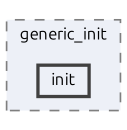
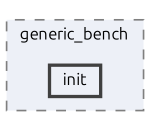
  digraph {
    compound=true
    rankdir=LR
    fontname=Ubuntu
    n1 [color=grey25 fillcolor="#edf0f7" fontname=Ubuntu fontsize=10 height=0.2 label=init shape=box style="filled,bold" width=0.4]
    subgraph cluster_1 {
      bgcolor="#edf0f7"
      fontsize=10
-     label=generic_init
+     label=generic_bench
      pencolor=grey50
      style="filled,dashed"
      n1
    }
  }
